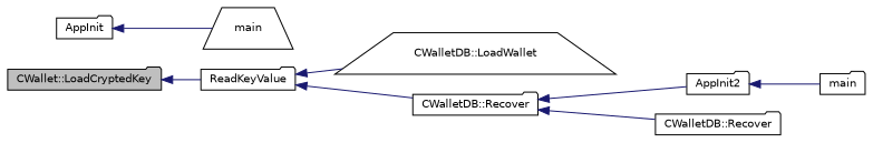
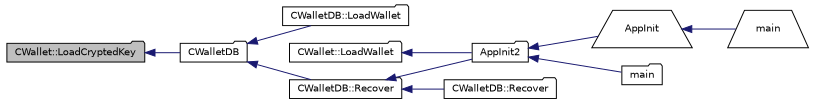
  digraph {
    rankdir=LR
    node [color=black fillcolor=white fontname=Helvetica fontsize=10 shape=folder style=filled]
    edge [color=midnightblue dir=back fontname=Helvetica fontsize=10 labelfontname=Helvetica labelfontsize=10 style=solid]
    n1 [fillcolor=grey75 fontcolor=black height=0.2 label="CWallet::LoadCryptedKey" width=0.4]
-   n2 [height=0.2 label=ReadKeyValue width=0.4]
-   n3 [height=0.2 label="CWalletDB::LoadWallet" shape=trapezium width=0.4]
+   n2 [height=0.2 label=CWalletDB width=0.4]
+   n3 [height=0.2 label="CWalletDB::LoadWallet" width=0.4]
    n4 [height=0.2 label="CWalletDB::Recover" width=0.4]
    n5 [height=0.2 label=AppInit2 width=0.4]
    n6 [height=0.2 label="CWalletDB::Recover" width=0.4]
-   n8 [height=0.2 label=AppInit width=0.4]
+   n7 [height=0.2 label="CWallet::LoadWallet" width=0.4]
+   n8 [height=0.2 label=AppInit shape=trapezium width=0.4]
    n9 [height=0.2 label=main width=0.4]
    n10 [height=0.2 label=main shape=trapezium width=0.4]
    n1 -> n2
    n2 -> n3
    n2 -> n4
    n4 -> n5
    n4 -> n6
+   n5 -> n8
    n5 -> n9
+   n7 -> n5
    n8 -> n10
  }
